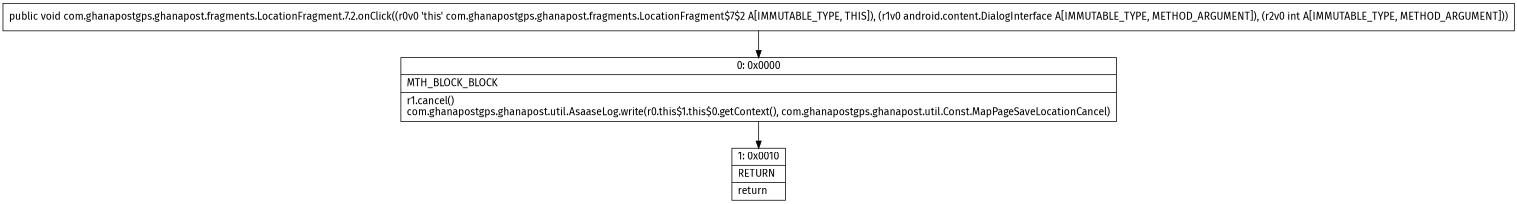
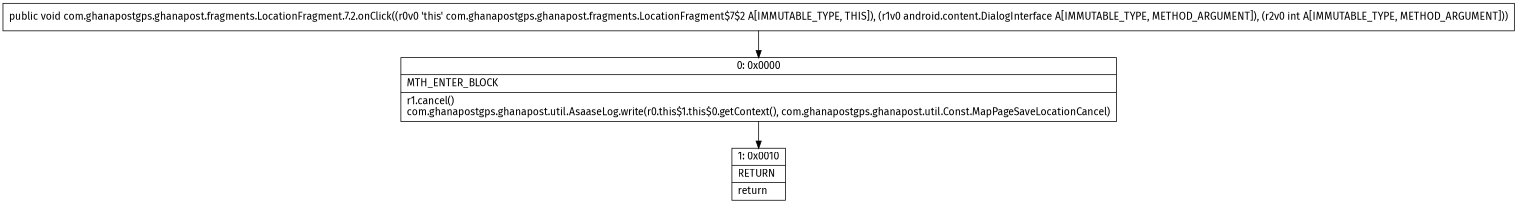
  digraph {
    fontname="Fira Sans"
    node [shape=record fontname="Fira Sans"]
    edge [fontname="Fira Sans"]
-   n1 [label="{0\:\ 0x0000|MTH_BLOCK_BLOCK\l|r1.cancel()\lcom.ghanapostgps.ghanapost.util.AsaaseLog.write(r0.this$1.this$0.getContext(), com.ghanapostgps.ghanapost.util.Const.MapPageSaveLocationCancel)\l}"]
+   n1 [label="{0\:\ 0x0000|MTH_ENTER_BLOCK\l|r1.cancel()\lcom.ghanapostgps.ghanapost.util.AsaaseLog.write(r0.this$1.this$0.getContext(), com.ghanapostgps.ghanapost.util.Const.MapPageSaveLocationCancel)\l}"]
    n2 [label="{1\:\ 0x0010|RETURN\l|return\l}"]
    n3 [label="{public void com.ghanapostgps.ghanapost.fragments.LocationFragment.7.2.onClick((r0v0 'this' com.ghanapostgps.ghanapost.fragments.LocationFragment$7$2 A[IMMUTABLE_TYPE, THIS]), (r1v0 android.content.DialogInterface A[IMMUTABLE_TYPE, METHOD_ARGUMENT]), (r2v0 int A[IMMUTABLE_TYPE, METHOD_ARGUMENT])) }"]
    n1 -> n2
    n3 -> n1
  }
